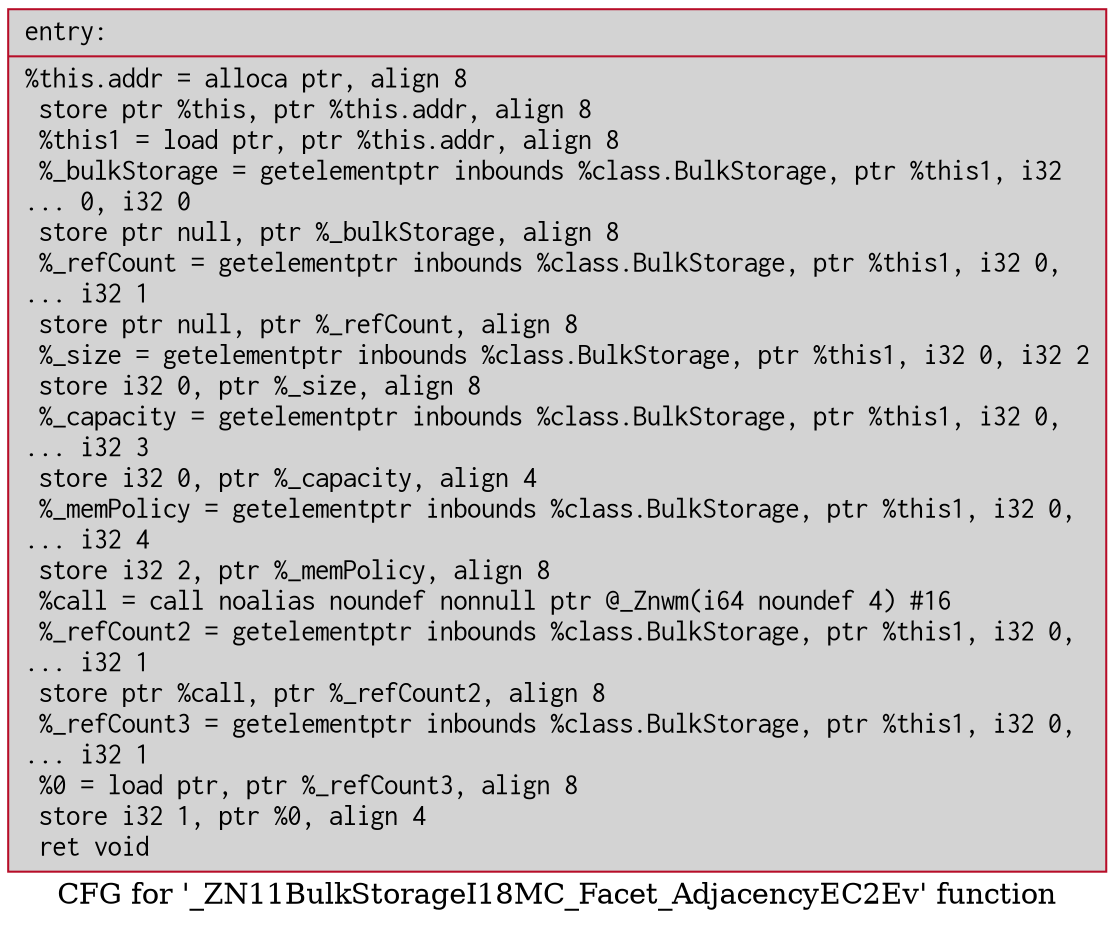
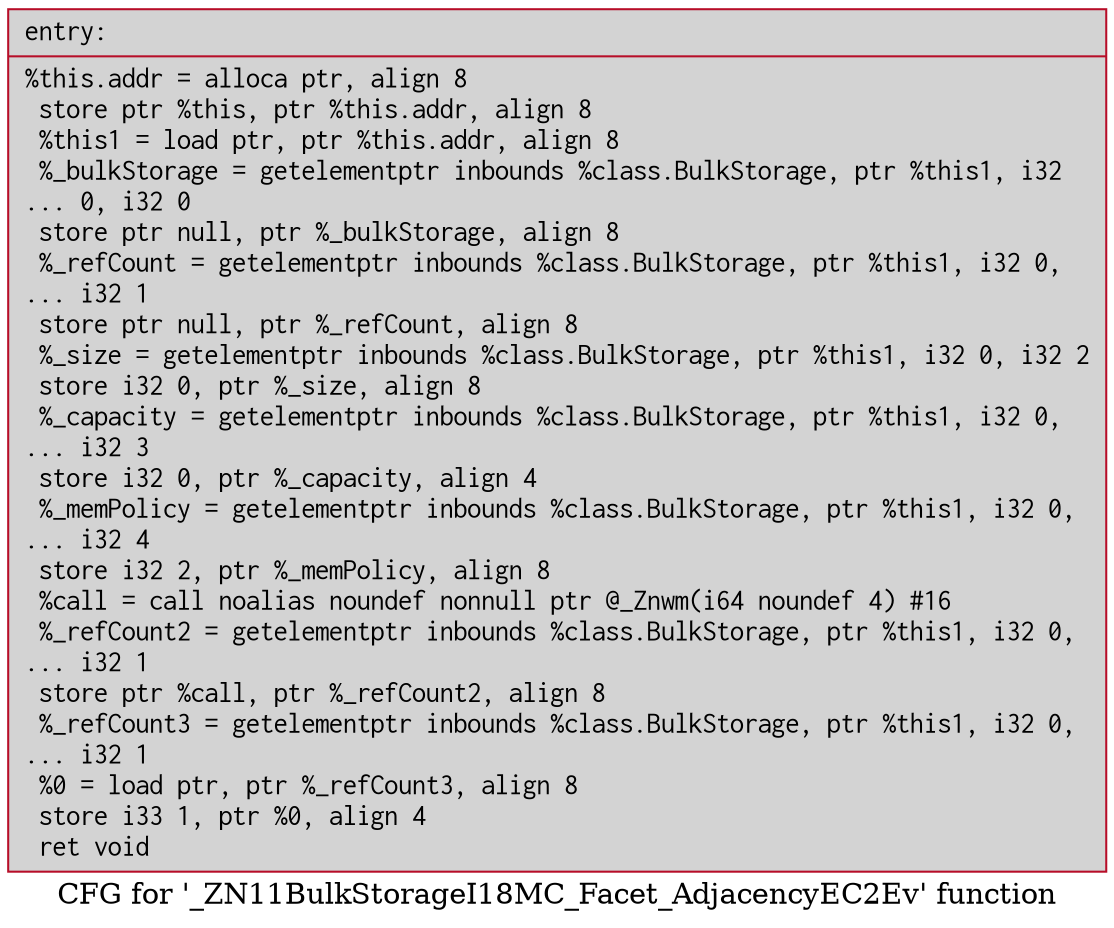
  digraph {
    label="CFG for '_ZN11BulkStorageI18MC_Facet_AdjacencyEC2Ev' function"
-   n1 [color="#b70d28ff" fillcolor=lightgrey fontname=Courier label="{entry:\l|  %this.addr = alloca ptr, align 8\l  store ptr %this, ptr %this.addr, align 8\l  %this1 = load ptr, ptr %this.addr, align 8\l  %_bulkStorage = getelementptr inbounds %class.BulkStorage, ptr %this1, i32\l... 0, i32 0\l  store ptr null, ptr %_bulkStorage, align 8\l  %_refCount = getelementptr inbounds %class.BulkStorage, ptr %this1, i32 0,\l... i32 1\l  store ptr null, ptr %_refCount, align 8\l  %_size = getelementptr inbounds %class.BulkStorage, ptr %this1, i32 0, i32 2\l  store i32 0, ptr %_size, align 8\l  %_capacity = getelementptr inbounds %class.BulkStorage, ptr %this1, i32 0,\l... i32 3\l  store i32 0, ptr %_capacity, align 4\l  %_memPolicy = getelementptr inbounds %class.BulkStorage, ptr %this1, i32 0,\l... i32 4\l  store i32 2, ptr %_memPolicy, align 8\l  %call = call noalias noundef nonnull ptr @_Znwm(i64 noundef 4) #16\l  %_refCount2 = getelementptr inbounds %class.BulkStorage, ptr %this1, i32 0,\l... i32 1\l  store ptr %call, ptr %_refCount2, align 8\l  %_refCount3 = getelementptr inbounds %class.BulkStorage, ptr %this1, i32 0,\l... i32 1\l  %0 = load ptr, ptr %_refCount3, align 8\l  store i32 1, ptr %0, align 4\l  ret void\l}" shape=record style=filled]
+   n1 [color="#b70d28ff" fillcolor=lightgrey fontname=Courier label="{entry:\l|  %this.addr = alloca ptr, align 8\l  store ptr %this, ptr %this.addr, align 8\l  %this1 = load ptr, ptr %this.addr, align 8\l  %_bulkStorage = getelementptr inbounds %class.BulkStorage, ptr %this1, i32\l... 0, i32 0\l  store ptr null, ptr %_bulkStorage, align 8\l  %_refCount = getelementptr inbounds %class.BulkStorage, ptr %this1, i32 0,\l... i32 1\l  store ptr null, ptr %_refCount, align 8\l  %_size = getelementptr inbounds %class.BulkStorage, ptr %this1, i32 0, i32 2\l  store i32 0, ptr %_size, align 8\l  %_capacity = getelementptr inbounds %class.BulkStorage, ptr %this1, i32 0,\l... i32 3\l  store i32 0, ptr %_capacity, align 4\l  %_memPolicy = getelementptr inbounds %class.BulkStorage, ptr %this1, i32 0,\l... i32 4\l  store i32 2, ptr %_memPolicy, align 8\l  %call = call noalias noundef nonnull ptr @_Znwm(i64 noundef 4) #16\l  %_refCount2 = getelementptr inbounds %class.BulkStorage, ptr %this1, i32 0,\l... i32 1\l  store ptr %call, ptr %_refCount2, align 8\l  %_refCount3 = getelementptr inbounds %class.BulkStorage, ptr %this1, i32 0,\l... i32 1\l  %0 = load ptr, ptr %_refCount3, align 8\l  store i33 1, ptr %0, align 4\l  ret void\l}" shape=record style=filled]
  }
